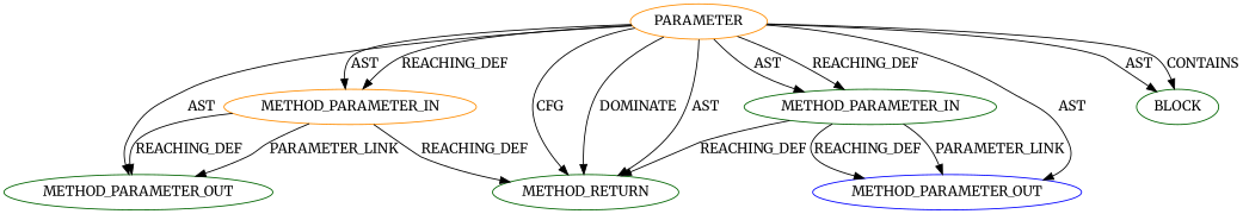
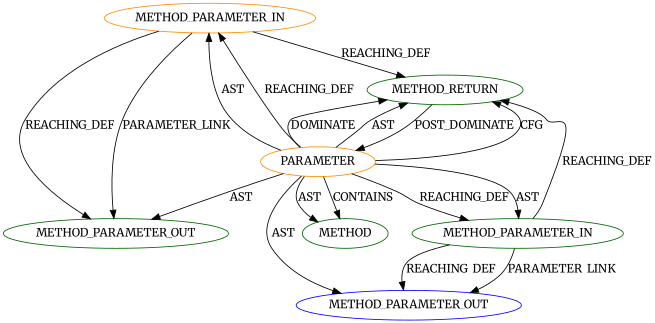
  digraph {
    fontname=Merriweather
    node [CODE=p1 EVALUATION_STRATEGY=BY_VALUE IS_VARIADIC=false ORDER=1 TYPE_FULL_NAME=ANY color=darkgreen fontname=Merriweather]
    edge [fontname=Merriweather]
    n1 [INDEX=1 NAME=p1 color=darkorange label=METHOD_PARAMETER_IN]
    n2 [INDEX=1 NAME=p1 label=METHOD_PARAMETER_OUT]
    n3 [CODE=RET ORDER=2 label=METHOD_RETURN IS_VARIADIC=""]
    n4 [AST_PARENT_FULL_NAME="<global>" AST_PARENT_TYPE=NAMESPACE_BLOCK CODE="<empty>" FILENAME="<empty>" FULL_NAME="<operator>.greaterEqualsThan" IS_EXTERNAL=true NAME="<operator>.greaterEqualsThan" ORDER=0 color=darkorange label=PARAMETER EVALUATION_STRATEGY="" IS_VARIADIC="" TYPE_FULL_NAME=""]
    n5 [CODE=p2 INDEX=2 NAME=p2 ORDER=2 label=METHOD_PARAMETER_IN]
    n6 [CODE=p2 INDEX=2 NAME=p2 ORDER=2 color=blue label=METHOD_PARAMETER_OUT]
-   n7 [ARGUMENT_INDEX=1 CODE="<empty>" label=BLOCK EVALUATION_STRATEGY="" IS_VARIADIC=""]
+   n7 [ARGUMENT_INDEX=1 CODE="<empty>" label=METHOD EVALUATION_STRATEGY="" IS_VARIADIC=""]
    n1 -> n2 [label=PARAMETER_LINK]
    n1 -> n2 [VARIABLE=p1 label=REACHING_DEF]
    n1 -> n3 [VARIABLE=p1 label=REACHING_DEF]
+   n3 -> n4 [label=POST_DOMINATE]
    n4 -> n1 [label=AST]
    n4 -> n1 [label=REACHING_DEF]
    n4 -> n2 [label=AST]
    n4 -> n3 [label=CFG]
    n4 -> n3 [label=DOMINATE]
    n4 -> n3 [label=AST]
    n4 -> n5 [label=REACHING_DEF]
    n4 -> n5 [label=AST]
    n4 -> n6 [label=AST]
    n4 -> n7 [label=AST]
    n4 -> n7 [label=CONTAINS]
    n5 -> n3 [VARIABLE=p2 label=REACHING_DEF]
    n5 -> n6 [label=PARAMETER_LINK]
    n5 -> n6 [VARIABLE=p2 label=REACHING_DEF]
  }
